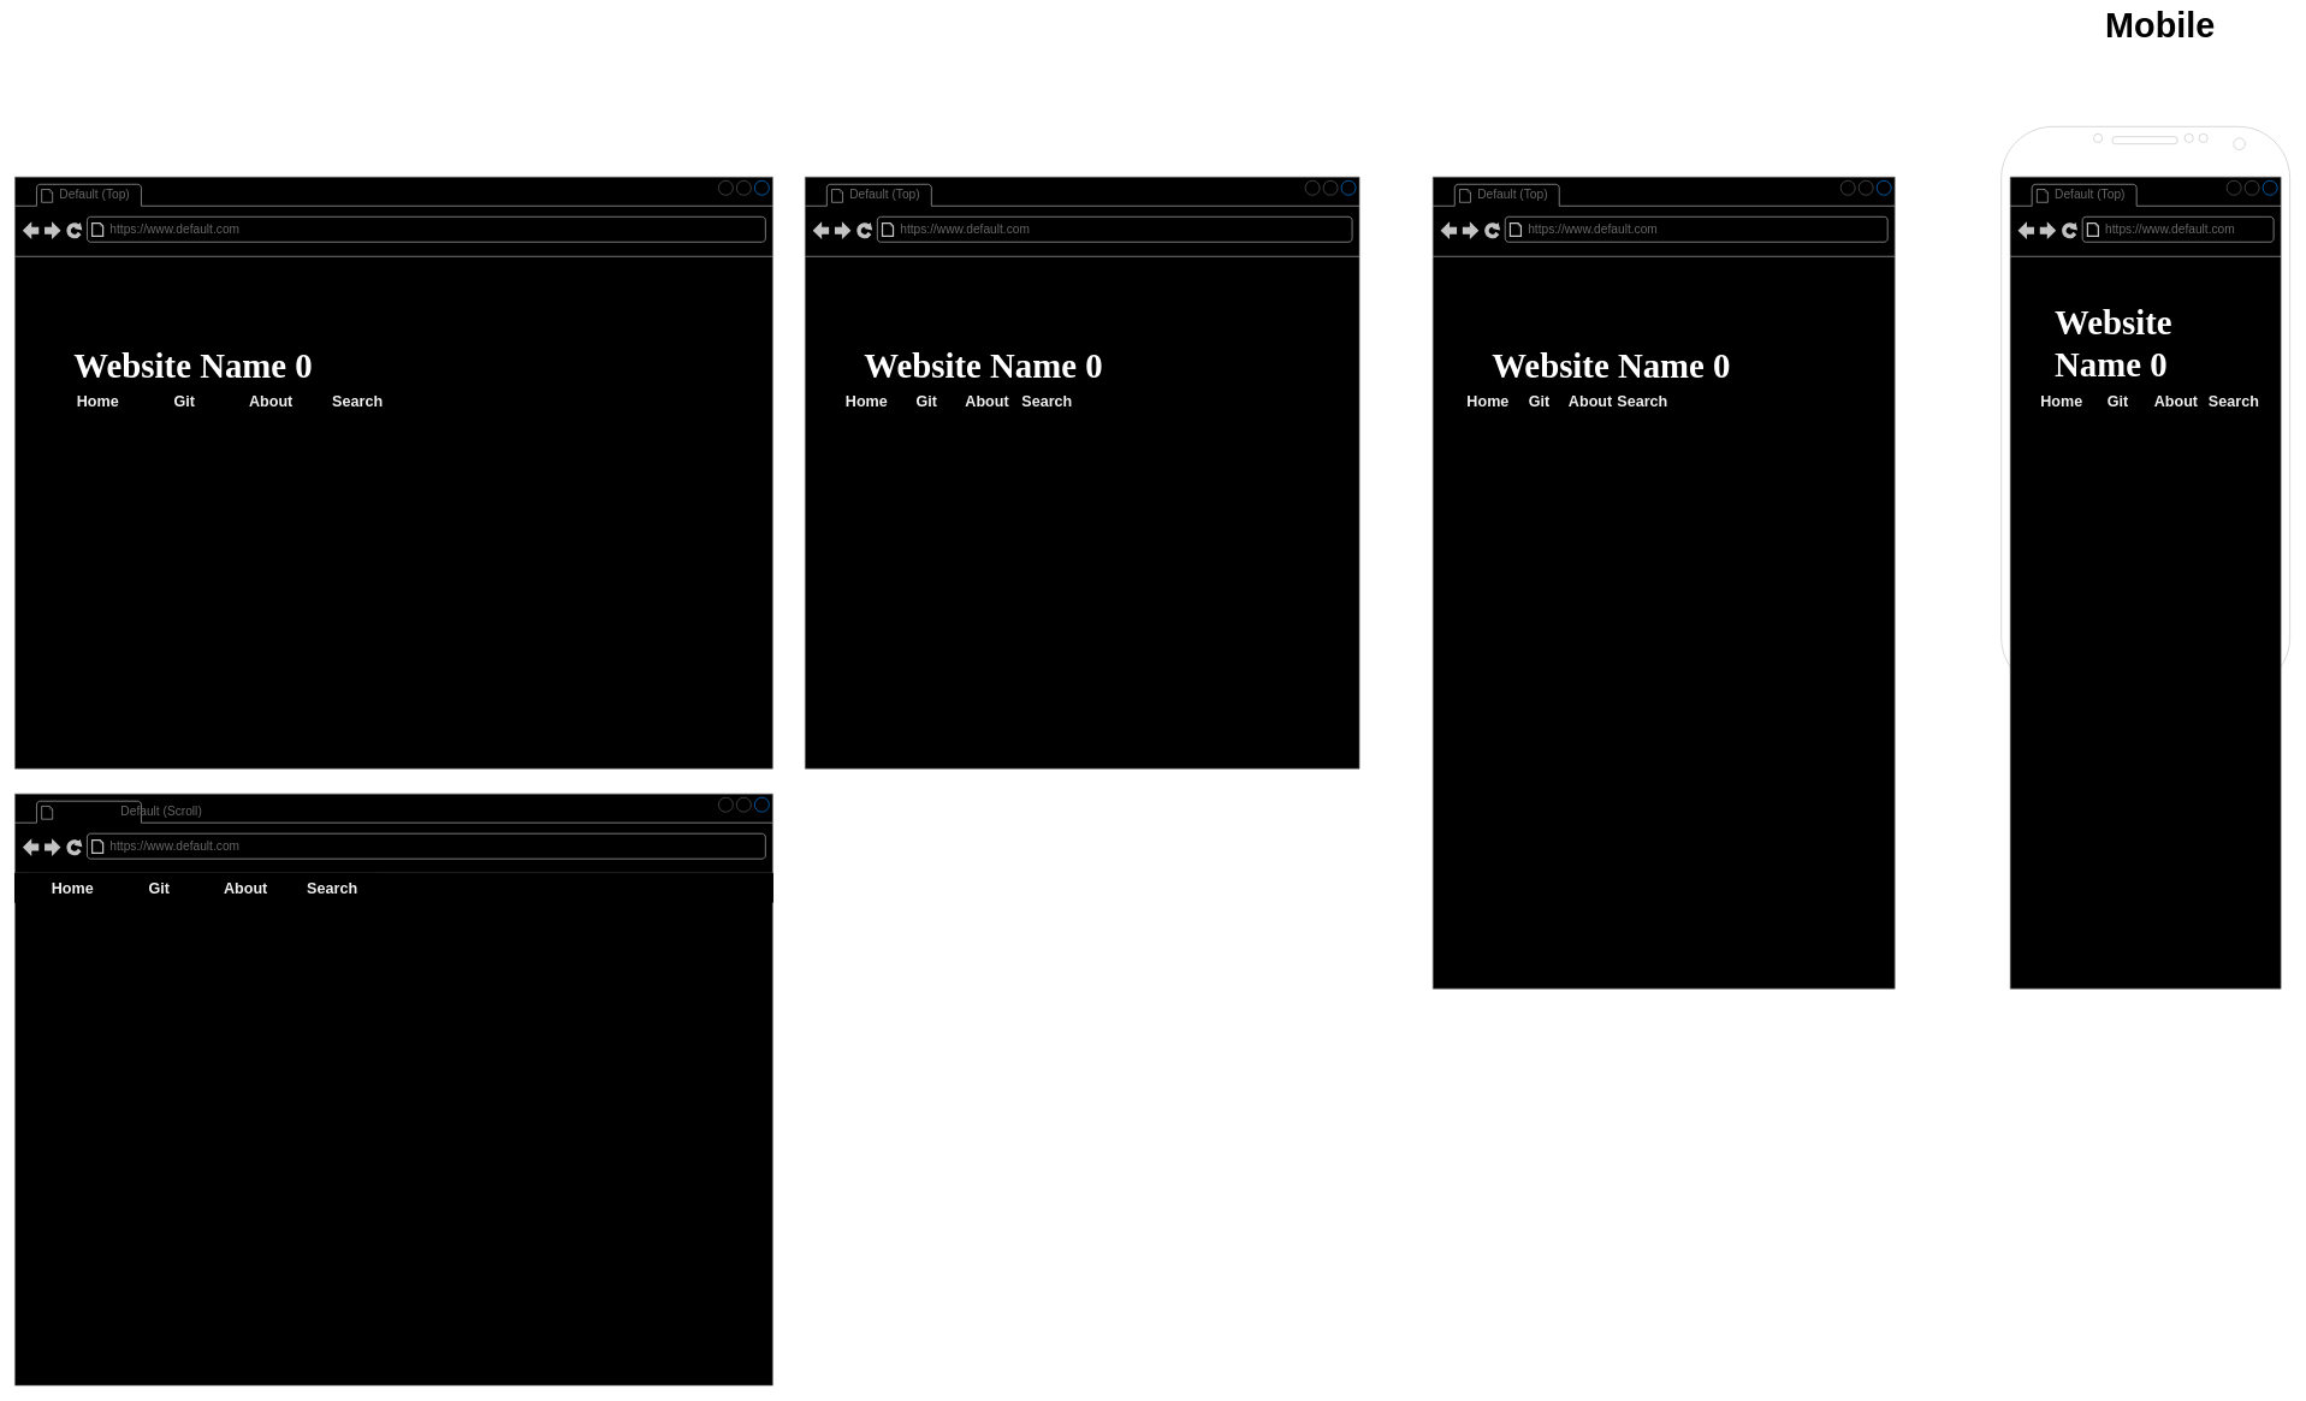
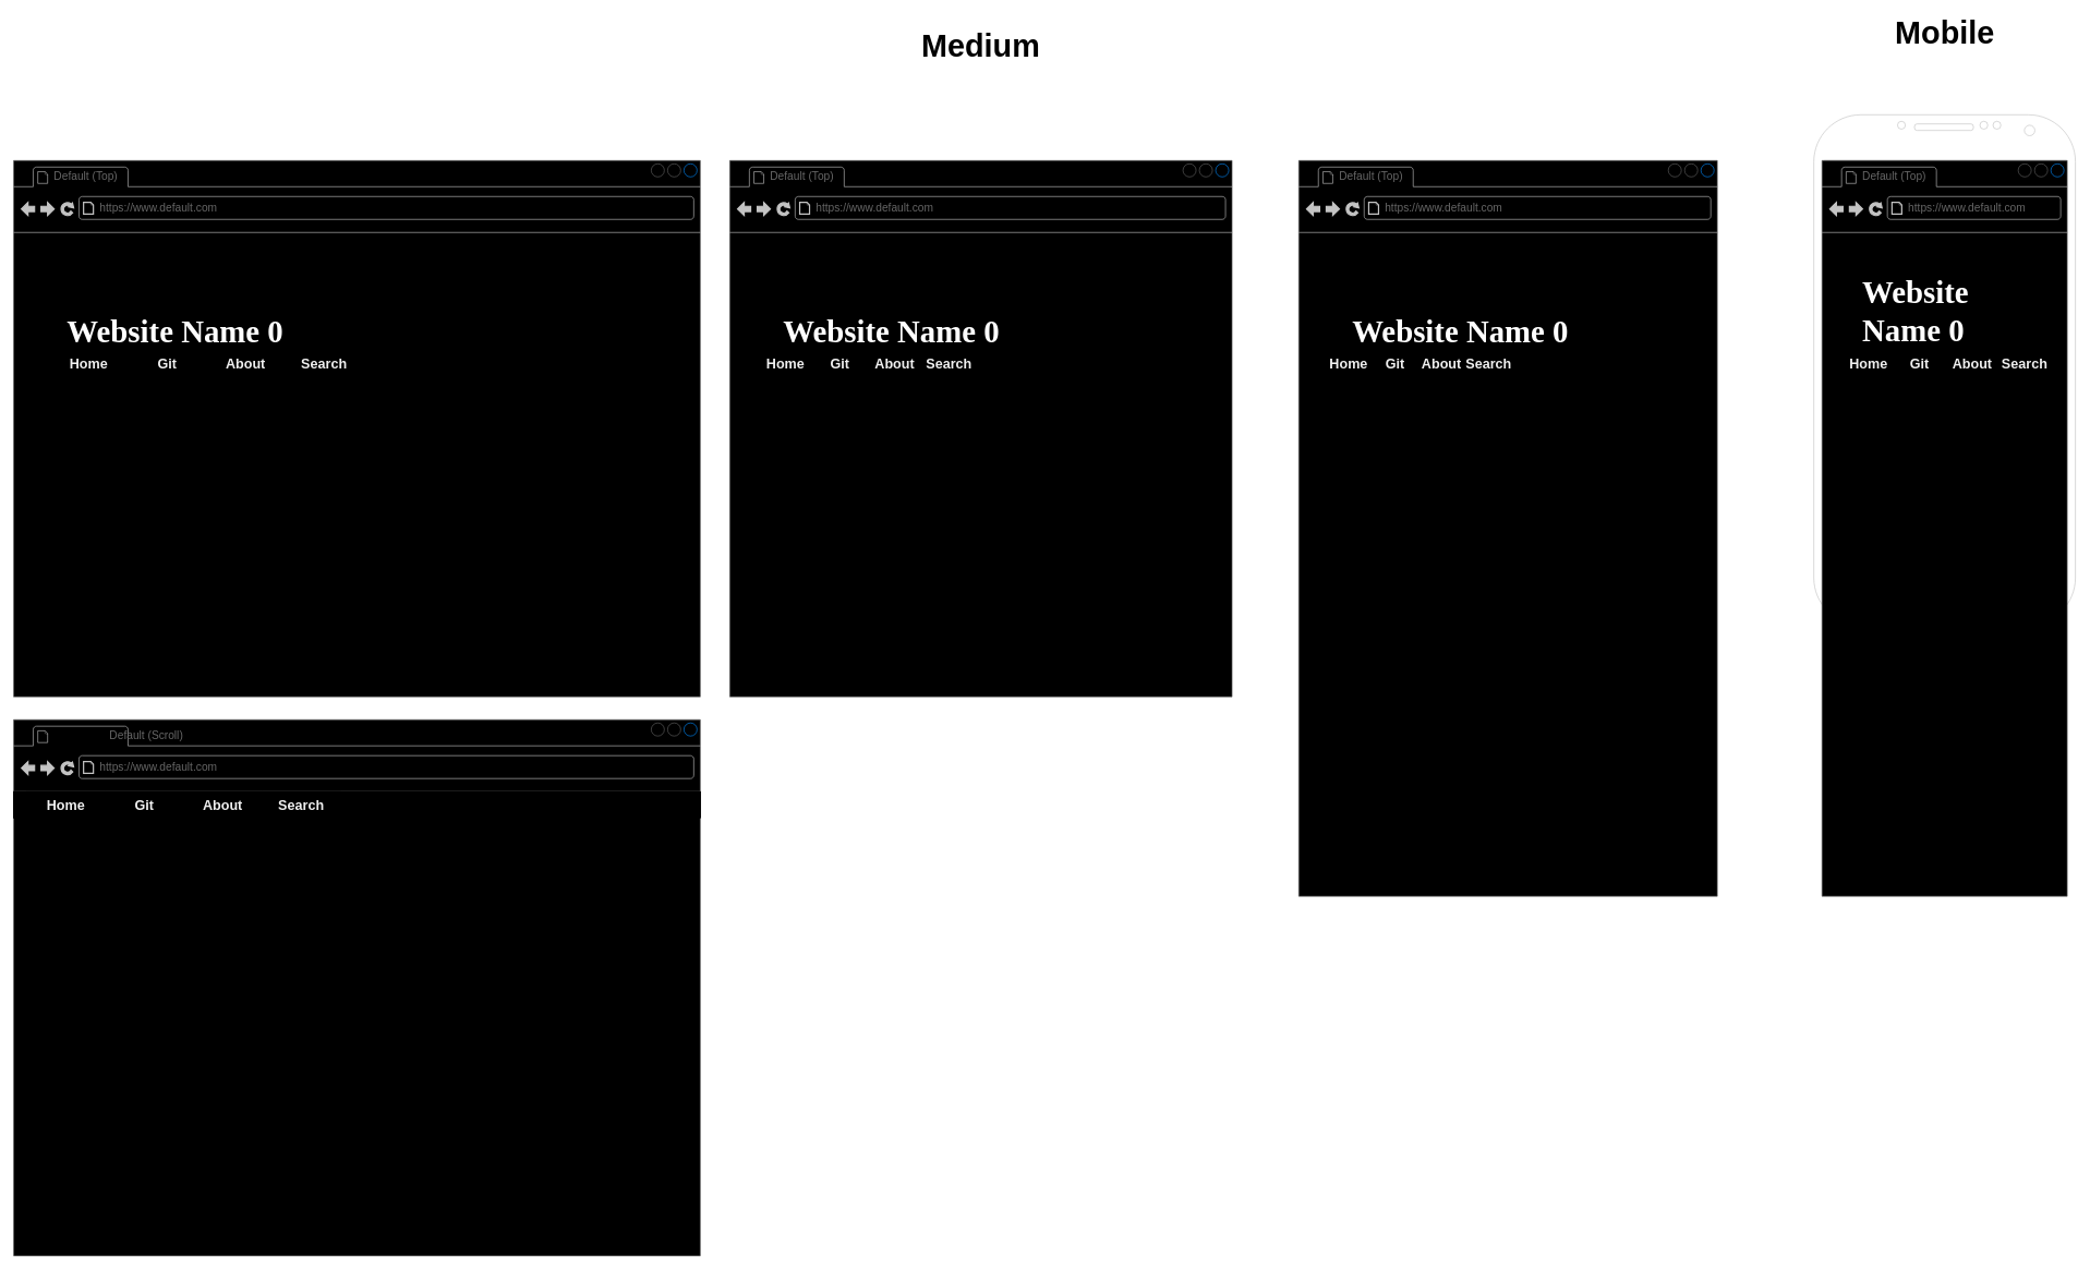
  <mxCell id="0" />
  <mxCell id="1" parent="0" />
  <mxCell id="2" value="" style="strokeWidth=1;shadow=0;dashed=0;align=center;html=1;shape=mxgraph.mockup.containers.browserWindow;rSize=0;strokeColor=none;mainText=,;recursiveResize=0;rounded=0;labelBackgroundColor=none;fontFamily=Verdana;fontSize=12;fillColor=#000000;rotatable=0;deletable=0;resizable=0;movable=0;" parent="1" vertex="1"><mxGeometry x="20" y="245" width="1050" height="820" as="geometry" /></mxCell>
  <mxCell id="3" value="Default (Top)" style="strokeWidth=1;shadow=0;dashed=0;align=center;html=1;shape=mxgraph.mockup.containers.anchor;fontSize=17;fontColor=#666666;align=left;" parent="2" vertex="1"><mxGeometry x="60" y="12" width="110" height="26" as="geometry" /></mxCell>
  <mxCell id="4" value="https://www.default.com" style="strokeWidth=1;shadow=0;dashed=0;align=center;html=1;shape=mxgraph.mockup.containers.anchor;rSize=0;fontSize=17;fontColor=#666666;align=left;" parent="2" vertex="1"><mxGeometry x="130" y="60" width="250" height="26" as="geometry" /></mxCell>
  <mxCell id="5" value="&lt;b&gt;Website Name 0&lt;/b&gt;" style="text;html=1;points=[];align=left;verticalAlign=top;spacingTop=-4;fontSize=48;fontFamily=Lucida Console;fontColor=#FFFFFF;" parent="2" vertex="1"><mxGeometry x="80" y="230" width="440" height="60" as="geometry" /></mxCell>
  <mxCell id="6" value="" style="group;fillColor=#000000;strokeColor=default;fontColor=#F0F0F0;" parent="2" vertex="1" connectable="0"><mxGeometry x="20" y="290" width="1010" height="40" as="geometry" /></mxCell>
  <mxCell id="7" value="" style="rounded=1;whiteSpace=wrap;html=1;labelBackgroundColor=none;fillStyle=solid;fontSize=21;strokeColor=default;strokeWidth=0;fillColor=#000000;fontColor=#F0F0F0;" parent="6" vertex="1"><mxGeometry width="1010" height="40" as="geometry" /></mxCell>
  <mxCell id="8" value="Home" style="rounded=0;whiteSpace=wrap;html=1;labelBackgroundColor=none;fillStyle=solid;fontSize=21;strokeColor=default;strokeWidth=1;fillColor=#000000;fontColor=#F0F0F0;fontStyle=1" parent="6" vertex="1"><mxGeometry x="35" width="120" height="40" as="geometry" /></mxCell>
  <mxCell id="9" value="Git" style="rounded=0;whiteSpace=wrap;html=1;labelBackgroundColor=none;fillStyle=solid;fontSize=21;strokeColor=default;strokeWidth=1;fillColor=#000000;fontColor=#F0F0F0;fontStyle=1" parent="6" vertex="1"><mxGeometry x="155" width="120" height="40" as="geometry" /></mxCell>
  <mxCell id="10" value="About" style="rounded=0;whiteSpace=wrap;html=1;labelBackgroundColor=none;fillStyle=solid;fontSize=21;strokeColor=default;strokeWidth=1;fillColor=#000000;fontColor=#F0F0F0;fontStyle=1" parent="6" vertex="1"><mxGeometry x="275" width="120" height="40" as="geometry" /></mxCell>
  <mxCell id="11" value="Search" style="rounded=0;whiteSpace=wrap;html=1;labelBackgroundColor=none;fillStyle=solid;fontSize=21;strokeColor=default;strokeWidth=1;fillColor=#000000;fontColor=#F0F0F0;fontStyle=1" parent="6" vertex="1"><mxGeometry x="395" width="120" height="40" as="geometry" /></mxCell>
  <mxCell id="12" value="" style="strokeWidth=1;shadow=0;dashed=0;align=center;html=1;shape=mxgraph.mockup.containers.browserWindow;rSize=0;strokeColor=#666666;mainText=,;recursiveResize=0;rounded=0;labelBackgroundColor=none;fontFamily=Verdana;fontSize=12;fillColor=#000000;deletable=0;rotatable=0;resizable=0;movable=0;" parent="1" vertex="1"><mxGeometry x="20" y="1100" width="1050" height="820" as="geometry" /></mxCell>
  <mxCell id="13" value="Default (Scroll)" style="strokeWidth=1;shadow=0;dashed=0;align=center;html=1;shape=mxgraph.mockup.containers.anchor;fontSize=17;fontColor=#666666;align=left;" parent="12" vertex="1"><mxGeometry x="145" y="12" width="110" height="26" as="geometry" /></mxCell>
  <mxCell id="14" value="https://www.default.com" style="strokeWidth=1;shadow=0;dashed=0;align=center;html=1;shape=mxgraph.mockup.containers.anchor;rSize=0;fontSize=17;fontColor=#666666;align=left;" parent="12" vertex="1"><mxGeometry x="130" y="60" width="250" height="26" as="geometry" /></mxCell>
  <mxCell id="15" value="" style="group;fillColor=#000000;strokeColor=default;strokeWidth=1;fontColor=#F0F0F0;" parent="12" vertex="1" connectable="0"><mxGeometry y="110" width="1050" height="40" as="geometry" /></mxCell>
  <mxCell id="16" value="" style="rounded=0;whiteSpace=wrap;html=1;labelBackgroundColor=none;fillStyle=solid;fontSize=21;fontColor=#F0F0F0;strokeColor=default;strokeWidth=1;fillColor=#000000;" parent="15" vertex="1"><mxGeometry width="1050" height="40" as="geometry" /></mxCell>
  <mxCell id="17" value="Search" style="rounded=0;whiteSpace=wrap;html=1;labelBackgroundColor=none;fillStyle=solid;fontSize=21;strokeColor=default;strokeWidth=1;fillColor=#000000;fontColor=#F0F0F0;fontStyle=1" parent="15" vertex="1"><mxGeometry x="380" width="120" height="40" as="geometry" /></mxCell>
  <mxCell id="18" value="About" style="rounded=0;whiteSpace=wrap;html=1;labelBackgroundColor=none;fillStyle=solid;fontSize=21;strokeColor=default;strokeWidth=1;fillColor=#000000;fontColor=#F0F0F0;fontStyle=1" parent="15" vertex="1"><mxGeometry x="260" width="120" height="40" as="geometry" /></mxCell>
  <mxCell id="19" value="Git" style="rounded=0;whiteSpace=wrap;html=1;labelBackgroundColor=none;fillStyle=solid;fontSize=21;strokeColor=default;strokeWidth=1;fillColor=#000000;fontColor=#F0F0F0;fontStyle=1" parent="15" vertex="1"><mxGeometry x="140" width="120" height="40" as="geometry" /></mxCell>
  <mxCell id="20" value="Home" style="rounded=0;whiteSpace=wrap;html=1;labelBackgroundColor=none;fillStyle=solid;fontSize=21;strokeColor=default;strokeWidth=1;fillColor=#000000;fontColor=#F0F0F0;fontStyle=1" parent="15" vertex="1"><mxGeometry x="20" width="120" height="40" as="geometry" /></mxCell>
+ <mxCell id="21" value="Medium" style="text;html=1;strokeColor=none;fillColor=none;align=center;verticalAlign=middle;whiteSpace=wrap;rounded=0;fontSize=48;fontStyle=1" parent="1" vertex="1"><mxGeometry x="1344" y="40" width="310" height="60" as="geometry" /></mxCell>
  <mxCell id="22" value="" style="strokeWidth=1;shadow=0;dashed=0;align=center;html=1;shape=mxgraph.mockup.containers.browserWindow;rSize=0;strokeColor=none;mainText=,;recursiveResize=0;rounded=0;labelBackgroundColor=none;fontFamily=Verdana;fontSize=12;fillColor=#000000;rotatable=0;deletable=0;resizable=1;movable=1;" parent="1" vertex="1"><mxGeometry x="1115" y="245" width="768" height="820" as="geometry" /></mxCell>
  <mxCell id="23" value="Default (Top)" style="strokeWidth=1;shadow=0;dashed=0;align=center;html=1;shape=mxgraph.mockup.containers.anchor;fontSize=17;fontColor=#666666;align=left;" parent="22" vertex="1"><mxGeometry x="60" y="12" width="110" height="26" as="geometry" /></mxCell>
  <mxCell id="24" value="https://www.default.com" style="strokeWidth=1;shadow=0;dashed=0;align=center;html=1;shape=mxgraph.mockup.containers.anchor;rSize=0;fontSize=17;fontColor=#666666;align=left;" parent="22" vertex="1"><mxGeometry x="130" y="60" width="250" height="26" as="geometry" /></mxCell>
  <mxCell id="25" value="&lt;b&gt;Website Name 0&lt;/b&gt;" style="text;html=1;points=[];align=left;verticalAlign=top;spacingTop=-4;fontSize=48;fontFamily=Lucida Console;fontColor=#FFFFFF;" parent="22" vertex="1"><mxGeometry x="80" y="230" width="440" height="60" as="geometry" /></mxCell>
  <mxCell id="26" value="" style="group;fillColor=#000000;strokeColor=default;fontColor=#F0F0F0;" parent="22" vertex="1" connectable="0"><mxGeometry x="20" y="290" width="700" height="40" as="geometry" /></mxCell>
  <mxCell id="27" value="" style="rounded=1;whiteSpace=wrap;html=1;labelBackgroundColor=none;fillStyle=solid;fontSize=21;strokeColor=default;strokeWidth=0;fillColor=#000000;fontColor=#F0F0F0;" parent="26" vertex="1"><mxGeometry width="700" height="40" as="geometry" /></mxCell>
  <mxCell id="28" value="Home" style="rounded=0;whiteSpace=wrap;html=1;labelBackgroundColor=none;fillStyle=solid;fontSize=21;strokeColor=default;strokeWidth=1;fillColor=#000000;fontColor=#F0F0F0;fontStyle=1" parent="26" vertex="1"><mxGeometry x="24.257" width="83.168" height="40" as="geometry" /></mxCell>
  <mxCell id="29" value="Git" style="rounded=0;whiteSpace=wrap;html=1;labelBackgroundColor=none;fillStyle=solid;fontSize=21;strokeColor=default;strokeWidth=1;fillColor=#000000;fontColor=#F0F0F0;fontStyle=1" parent="26" vertex="1"><mxGeometry x="107.426" width="83.168" height="40" as="geometry" /></mxCell>
  <mxCell id="30" value="About" style="rounded=0;whiteSpace=wrap;html=1;labelBackgroundColor=none;fillStyle=solid;fontSize=21;strokeColor=default;strokeWidth=1;fillColor=#000000;fontColor=#F0F0F0;fontStyle=1" parent="26" vertex="1"><mxGeometry x="190.594" width="83.168" height="40" as="geometry" /></mxCell>
  <mxCell id="31" value="Search" style="rounded=0;whiteSpace=wrap;html=1;labelBackgroundColor=none;fillStyle=solid;fontSize=21;strokeColor=default;strokeWidth=1;fillColor=#000000;fontColor=#F0F0F0;fontStyle=1" parent="26" vertex="1"><mxGeometry x="273.762" width="83.168" height="40" as="geometry" /></mxCell>
  <mxCell id="32" value="" style="strokeWidth=1;shadow=0;dashed=0;align=center;html=1;shape=mxgraph.mockup.containers.browserWindow;rSize=0;strokeColor=none;mainText=,;recursiveResize=0;rounded=0;labelBackgroundColor=none;fontFamily=Verdana;fontSize=12;fillColor=#000000;rotatable=0;deletable=0;resizable=1;movable=1;" parent="1" vertex="1"><mxGeometry x="1985" y="245" width="640" height="1125" as="geometry" /></mxCell>
  <mxCell id="33" value="Default (Top)" style="strokeWidth=1;shadow=0;dashed=0;align=center;html=1;shape=mxgraph.mockup.containers.anchor;fontSize=17;fontColor=#666666;align=left;" parent="32" vertex="1"><mxGeometry x="60" y="12" width="110" height="26" as="geometry" /></mxCell>
  <mxCell id="34" value="https://www.default.com" style="strokeWidth=1;shadow=0;dashed=0;align=center;html=1;shape=mxgraph.mockup.containers.anchor;rSize=0;fontSize=17;fontColor=#666666;align=left;" parent="32" vertex="1"><mxGeometry x="130" y="60" width="250" height="26" as="geometry" /></mxCell>
  <mxCell id="35" value="&lt;b&gt;Website Name 0&lt;/b&gt;" style="text;html=1;points=[];align=left;verticalAlign=top;spacingTop=-4;fontSize=48;fontFamily=Lucida Console;fontColor=#FFFFFF;" parent="32" vertex="1"><mxGeometry x="80" y="230" width="440" height="60" as="geometry" /></mxCell>
  <mxCell id="36" value="" style="group;fillColor=#000000;strokeColor=default;fontColor=#F0F0F0;" parent="32" vertex="1" connectable="0"><mxGeometry x="20" y="290" width="600" height="40" as="geometry" /></mxCell>
  <mxCell id="37" value="" style="rounded=1;whiteSpace=wrap;html=1;labelBackgroundColor=none;fillStyle=solid;fontSize=21;strokeColor=default;strokeWidth=0;fillColor=#000000;fontColor=#F0F0F0;" parent="36" vertex="1"><mxGeometry width="600" height="40" as="geometry" /></mxCell>
  <mxCell id="38" value="Home" style="rounded=0;whiteSpace=wrap;html=1;labelBackgroundColor=none;fillStyle=solid;fontSize=21;strokeColor=default;strokeWidth=1;fillColor=#000000;fontColor=#F0F0F0;fontStyle=1" parent="36" vertex="1"><mxGeometry x="20.792" width="71.287" height="40" as="geometry" /></mxCell>
  <mxCell id="39" value="Git" style="rounded=0;whiteSpace=wrap;html=1;labelBackgroundColor=none;fillStyle=solid;fontSize=21;strokeColor=default;strokeWidth=1;fillColor=#000000;fontColor=#F0F0F0;fontStyle=1" parent="36" vertex="1"><mxGeometry x="92.079" width="71.287" height="40" as="geometry" /></mxCell>
  <mxCell id="40" value="About" style="rounded=0;whiteSpace=wrap;html=1;labelBackgroundColor=none;fillStyle=solid;fontSize=21;strokeColor=default;strokeWidth=1;fillColor=#000000;fontColor=#F0F0F0;fontStyle=1" parent="36" vertex="1"><mxGeometry x="163.366" width="71.287" height="40" as="geometry" /></mxCell>
  <mxCell id="41" value="Search" style="rounded=0;whiteSpace=wrap;html=1;labelBackgroundColor=none;fillStyle=solid;fontSize=21;strokeColor=default;strokeWidth=1;fillColor=#000000;fontColor=#F0F0F0;fontStyle=1" parent="36" vertex="1"><mxGeometry x="234.653" width="71.287" height="40" as="geometry" /></mxCell>
  <mxCell id="42" value="" style="verticalLabelPosition=bottom;verticalAlign=top;html=1;shadow=0;dashed=0;strokeWidth=1;shape=mxgraph.android.phone2;strokeColor=#c0c0c0;fontSize=48;aspect=fixed;" parent="1" vertex="1"><mxGeometry x="2772.5" y="175" width="400" height="780" as="geometry" /></mxCell>
  <mxCell id="43" value="" style="strokeWidth=1;shadow=0;dashed=0;align=center;html=1;shape=mxgraph.mockup.containers.browserWindow;rSize=0;strokeColor=none;mainText=,;recursiveResize=0;rounded=0;labelBackgroundColor=none;fontFamily=Verdana;fontSize=12;fillColor=#000000;rotatable=0;deletable=0;resizable=1;movable=1;" parent="1" vertex="1"><mxGeometry x="2785" y="245" width="375" height="1125" as="geometry" /></mxCell>
  <mxCell id="44" value="Default (Top)" style="strokeWidth=1;shadow=0;dashed=0;align=center;html=1;shape=mxgraph.mockup.containers.anchor;fontSize=17;fontColor=#666666;align=left;" parent="43" vertex="1"><mxGeometry x="60" y="12" width="110" height="26" as="geometry" /></mxCell>
  <mxCell id="45" value="https://www.default.com" style="strokeWidth=1;shadow=0;dashed=0;align=center;html=1;shape=mxgraph.mockup.containers.anchor;rSize=0;fontSize=17;fontColor=#666666;align=left;" parent="43" vertex="1"><mxGeometry x="130" y="60" width="250" height="26" as="geometry" /></mxCell>
  <mxCell id="46" value="&lt;b&gt;Website &lt;br&gt;Name 0&lt;/b&gt;" style="text;html=1;points=[];align=left;verticalAlign=top;spacingTop=-4;fontSize=48;fontFamily=Lucida Console;fontColor=#FFFFFF;" parent="43" vertex="1"><mxGeometry x="60" y="170" width="280" height="150" as="geometry" /></mxCell>
  <mxCell id="47" value="" style="group;fillColor=#000000;strokeColor=default;fontColor=#F0F0F0;" parent="43" vertex="1" connectable="0"><mxGeometry x="20" y="290" width="330" height="40" as="geometry" /></mxCell>
  <mxCell id="48" value="" style="rounded=1;whiteSpace=wrap;html=1;labelBackgroundColor=none;fillStyle=solid;fontSize=21;strokeColor=default;strokeWidth=0;fillColor=#000000;fontColor=#F0F0F0;" parent="47" vertex="1"><mxGeometry width="330" height="40" as="geometry" /></mxCell>
  <mxCell id="49" value="Home" style="rounded=0;whiteSpace=wrap;html=1;labelBackgroundColor=none;fillStyle=solid;fontSize=21;strokeColor=default;strokeWidth=1;fillColor=#000000;fontColor=#F0F0F0;fontStyle=1" parent="47" vertex="1"><mxGeometry x="11.93" width="78.56" height="40" as="geometry" /></mxCell>
  <mxCell id="50" value="Git" style="rounded=0;whiteSpace=wrap;html=1;labelBackgroundColor=none;fillStyle=solid;fontSize=21;strokeColor=default;strokeWidth=1;fillColor=#000000;fontColor=#F0F0F0;fontStyle=1" parent="47" vertex="1"><mxGeometry x="90.49" width="79.36" height="40" as="geometry" /></mxCell>
  <mxCell id="51" value="About" style="rounded=0;whiteSpace=wrap;html=1;labelBackgroundColor=none;fillStyle=solid;fontSize=21;strokeColor=default;strokeWidth=1;fillColor=#000000;fontColor=#F0F0F0;fontStyle=1" parent="47" vertex="1"><mxGeometry x="169.85" width="80.15" height="40" as="geometry" /></mxCell>
  <mxCell id="52" value="Search" style="rounded=0;whiteSpace=wrap;html=1;labelBackgroundColor=none;fillStyle=solid;fontSize=21;strokeColor=default;strokeWidth=1;fillColor=#000000;fontColor=#F0F0F0;fontStyle=1" parent="47" vertex="1"><mxGeometry x="250" width="80" height="40" as="geometry" /></mxCell>
- <mxCell id="53" value="Mobile" style="text;html=1;strokeColor=none;fillColor=none;align=center;verticalAlign=middle;whiteSpace=wrap;rounded=0;fontSize=48;fontStyle=1" parent="1" vertex="1"><mxGeometry x="2837.5" y="5" width="310" height="60" as="geometry" /></mxCell>
+ <mxCell id="53" value="Mobile" style="text;html=1;strokeColor=none;fillColor=none;align=center;verticalAlign=middle;whiteSpace=wrap;rounded=0;fontSize=48;fontStyle=1" parent="1" vertex="1"><mxGeometry x="2817.5" y="20" width="310" height="60" as="geometry" /></mxCell>
